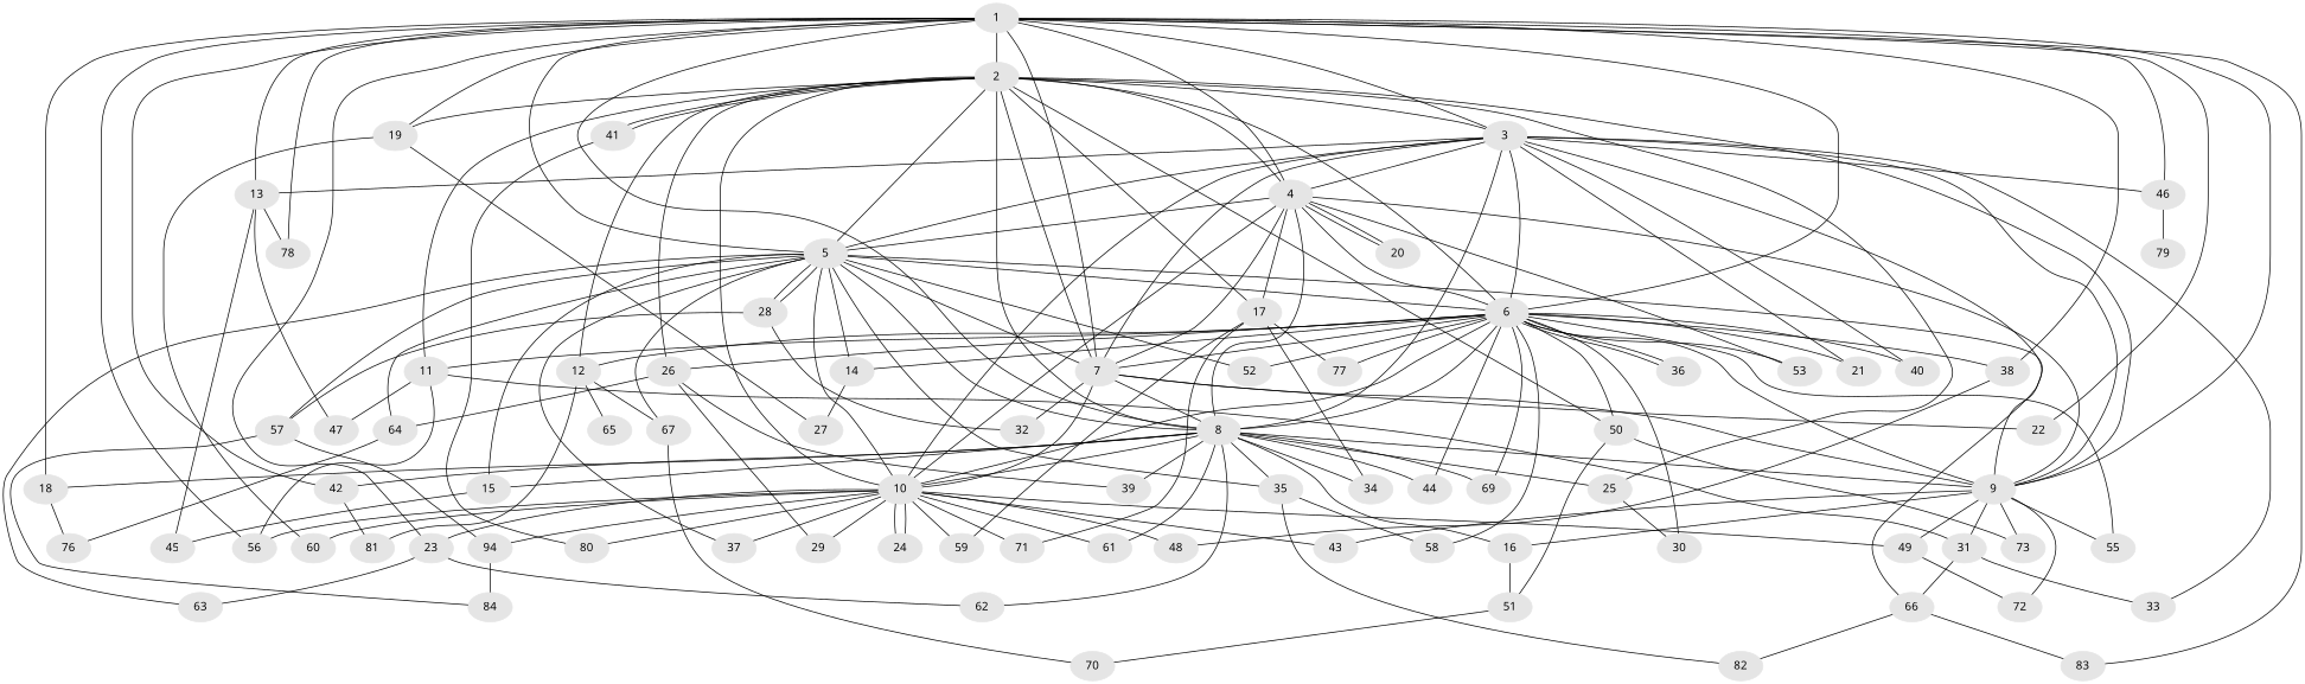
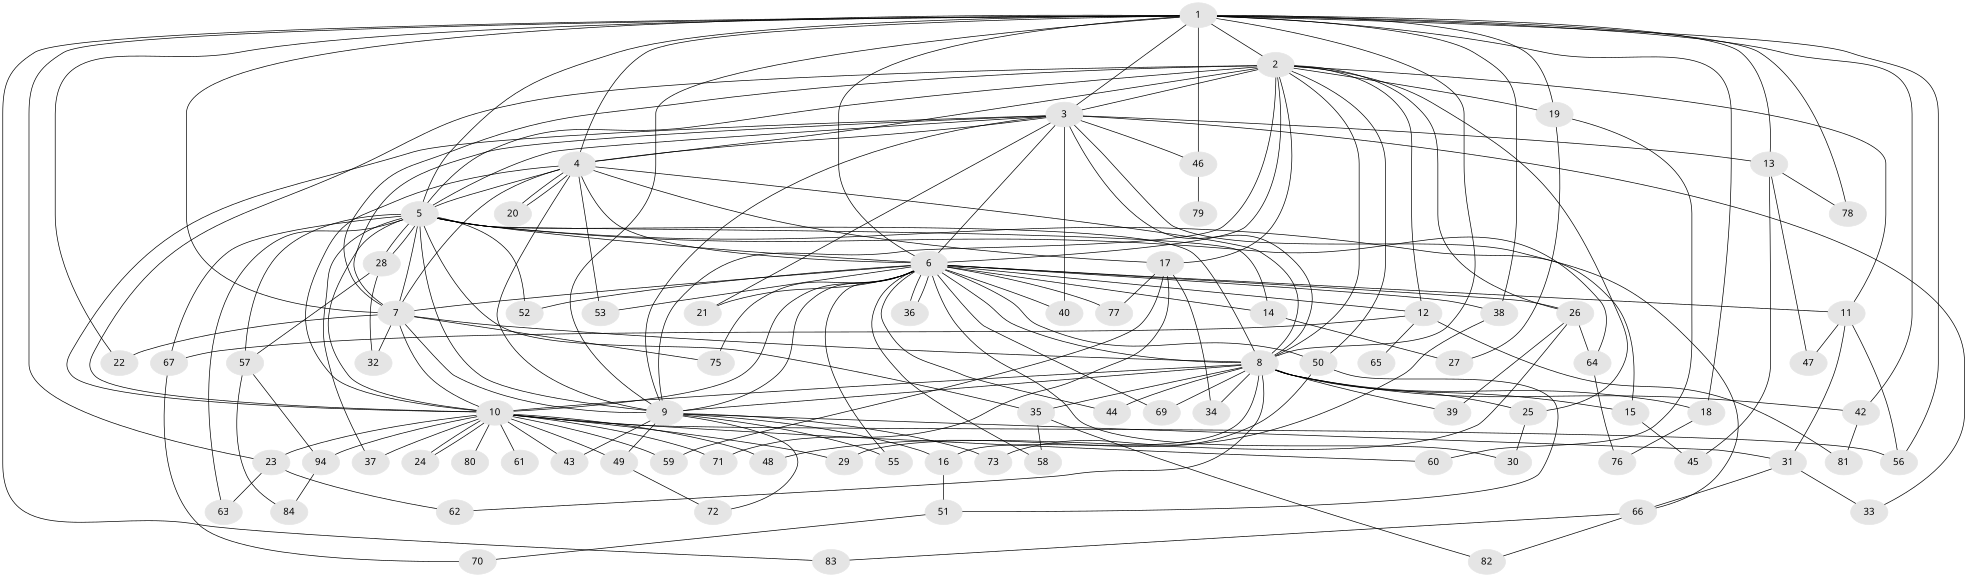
  graph {
    fontname="Noto Sans"
    node [color=gray90 fontname="Noto Sans" style=filled]
    edge [fontname="Noto Sans"]
    1
    2
    3
    4
    5
    6
    7
    8
    9
    13
    18
    19
    22
    23
    38
    42
    46
    78
    83
    56
    10
    11
    12
    17
    25
    26
-   41
    50
    21
    33
    40
    66
    20
    53
    14
    15
    28
    35
    37
    52
    57
    63
    64
    67
    30
    36
    44
    55
    58
    69
+   75
    77
    32
    16
    34
    39
    61
    62
    31
    43
    49
    72
    73
    24
    29
    48
    59
    60
    71
    n70 [label=94]
    80
    47
    45
    76
    27
    81
    79
    65
    51
    82
    84
    70
    1 -- 2
    1 -- 3
    1 -- 4
    1 -- 5
    1 -- 6
    1 -- 7
    1 -- 8
    1 -- 9
    1 -- 13
    1 -- 18
    1 -- 19
    1 -- 22
    1 -- 23
    1 -- 38
    1 -- 42
    1 -- 46
    1 -- 78
    1 -- 83
    1 -- 56
    2 -- 3
    2 -- 4
    2 -- 5
    2 -- 6
    2 -- 7
    2 -- 8
    2 -- 9
    2 -- 19
    2 -- 10
    2 -- 11
    2 -- 12
    2 -- 17
    2 -- 25
    2 -- 26
-   2 -- 41
-   2 -- 41
    2 -- 50
    3 -- 4
    3 -- 5
    3 -- 6
    3 -- 7
    3 -- 8
    3 -- 9
    3 -- 13
    3 -- 46
    3 -- 10
    3 -- 21
    3 -- 33
    3 -- 40
    3 -- 66
    4 -- 5
    4 -- 6
    4 -- 7
    4 -- 8
    4 -- 9
    4 -- 10
    4 -- 17
    4 -- 20
    4 -- 20
    4 -- 53
    5 -- 6
    5 -- 7
    5 -- 8
    5 -- 9
    5 -- 10
    5 -- 14
    5 -- 15
    5 -- 28
    5 -- 28
    5 -- 35
    5 -- 37
    5 -- 52
    5 -- 57
    5 -- 63
    5 -- 64
    5 -- 67
    6 -- 7
    6 -- 8
    6 -- 9
    6 -- 38
    6 -- 10
    6 -- 11
    6 -- 12
    6 -- 26
    6 -- 50
    6 -- 21
    6 -- 40
    6 -- 53
    6 -- 14
    6 -- 52
    6 -- 30
    6 -- 36
    6 -- 36
    6 -- 44
    6 -- 55
    6 -- 58
    6 -- 69
+   6 -- 75
    6 -- 77
    7 -- 8
    7 -- 9
    7 -- 22
    7 -- 10
+   7 -- 75
    7 -- 32
    8 -- 9
    8 -- 18
    8 -- 42
    8 -- 10
    8 -- 25
    8 -- 15
    8 -- 35
    8 -- 44
    8 -- 69
    8 -- 16
    8 -- 34
    8 -- 39
-   8 -- 61
    8 -- 62
    9 -- 55
    9 -- 16
    9 -- 31
    9 -- 43
    9 -- 49
    9 -- 72
    9 -- 73
    13 -- 78
    13 -- 47
    13 -- 45
    18 -- 76
    19 -- 60
    19 -- 27
    23 -- 63
    23 -- 62
    38 -- 48
    42 -- 81
    46 -- 79
    10 -- 23
    10 -- 56
    10 -- 37
    10 -- 61
    10 -- 43
    10 -- 49
    10 -- 24
    10 -- 24
    10 -- 29
    10 -- 48
    10 -- 59
    10 -- 60
    10 -- 71
    10 -- n70
    10 -- 80
    11 -- 56
    11 -- 31
    11 -- 47
    12 -- 67
    12 -- 81
    12 -- 65
    17 -- 77
    17 -- 34
    17 -- 59
    17 -- 71
    25 -- 30
    26 -- 64
    26 -- 39
    26 -- 29
-   41 -- 80
    50 -- 73
    50 -- 51
    66 -- 83
    66 -- 82
    14 -- 27
    15 -- 45
    28 -- 57
    28 -- 32
    35 -- 58
    35 -- 82
    57 -- n70
    57 -- 84
    64 -- 76
    67 -- 70
    16 -- 51
    31 -- 33
    31 -- 66
    49 -- 72
    n70 -- 84
    51 -- 70
  }
